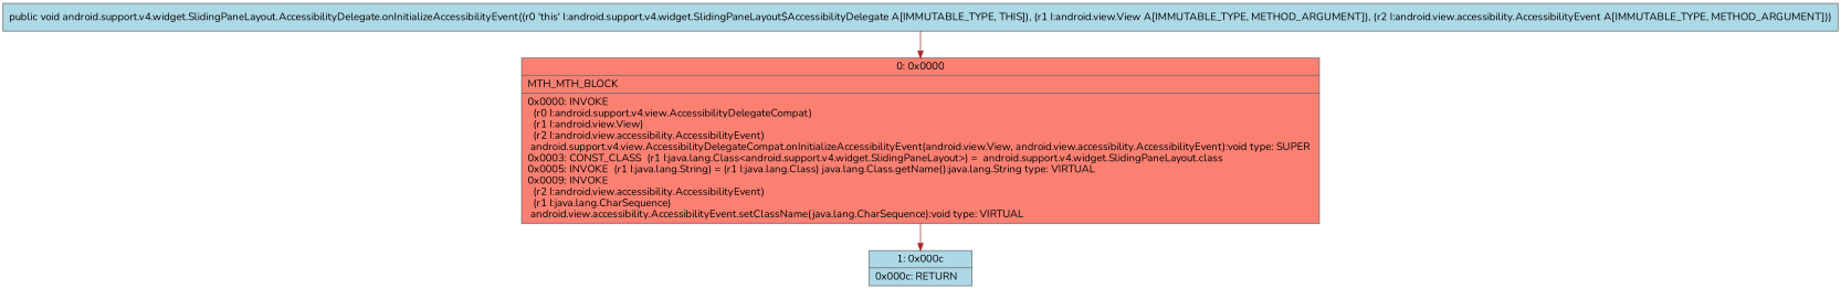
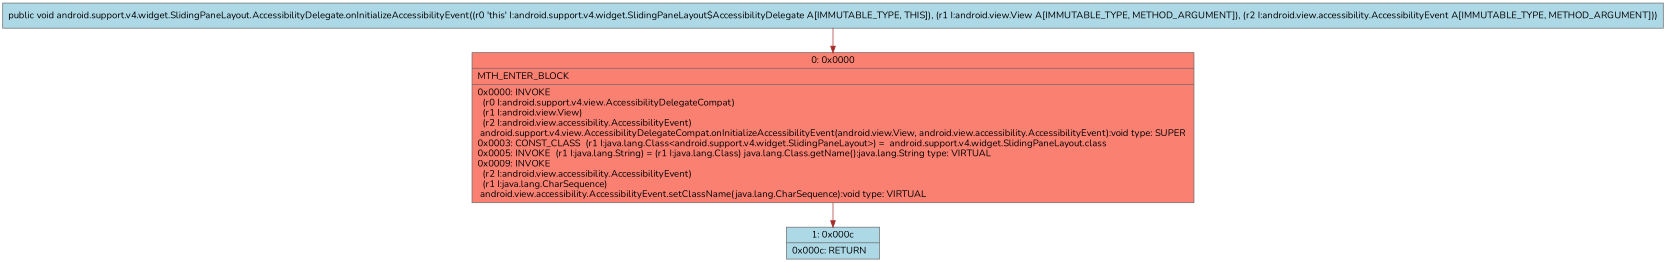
  digraph {
    fontname=Nunito
    node [shape=record style=filled fillcolor=lightblue color=gray40 fontname=Nunito]
    edge [color=brown fontname=Nunito]
-   n1 [label="{0\:\ 0x0000|MTH_MTH_BLOCK\l|0x0000: INVOKE  \l  (r0 I:android.support.v4.view.AccessibilityDelegateCompat)\l  (r1 I:android.view.View)\l  (r2 I:android.view.accessibility.AccessibilityEvent)\l android.support.v4.view.AccessibilityDelegateCompat.onInitializeAccessibilityEvent(android.view.View, android.view.accessibility.AccessibilityEvent):void type: SUPER \l0x0003: CONST_CLASS  (r1 I:java.lang.Class\<android.support.v4.widget.SlidingPaneLayout\>) =  android.support.v4.widget.SlidingPaneLayout.class \l0x0005: INVOKE  (r1 I:java.lang.String) = (r1 I:java.lang.Class) java.lang.Class.getName():java.lang.String type: VIRTUAL \l0x0009: INVOKE  \l  (r2 I:android.view.accessibility.AccessibilityEvent)\l  (r1 I:java.lang.CharSequence)\l android.view.accessibility.AccessibilityEvent.setClassName(java.lang.CharSequence):void type: VIRTUAL \l}" fillcolor=salmon]
+   n1 [label="{0\:\ 0x0000|MTH_ENTER_BLOCK\l|0x0000: INVOKE  \l  (r0 I:android.support.v4.view.AccessibilityDelegateCompat)\l  (r1 I:android.view.View)\l  (r2 I:android.view.accessibility.AccessibilityEvent)\l android.support.v4.view.AccessibilityDelegateCompat.onInitializeAccessibilityEvent(android.view.View, android.view.accessibility.AccessibilityEvent):void type: SUPER \l0x0003: CONST_CLASS  (r1 I:java.lang.Class\<android.support.v4.widget.SlidingPaneLayout\>) =  android.support.v4.widget.SlidingPaneLayout.class \l0x0005: INVOKE  (r1 I:java.lang.String) = (r1 I:java.lang.Class) java.lang.Class.getName():java.lang.String type: VIRTUAL \l0x0009: INVOKE  \l  (r2 I:android.view.accessibility.AccessibilityEvent)\l  (r1 I:java.lang.CharSequence)\l android.view.accessibility.AccessibilityEvent.setClassName(java.lang.CharSequence):void type: VIRTUAL \l}" fillcolor=salmon]
    n2 [label="{1\:\ 0x000c|0x000c: RETURN   \l}"]
    n3 [label="{public void android.support.v4.widget.SlidingPaneLayout.AccessibilityDelegate.onInitializeAccessibilityEvent((r0 'this' I:android.support.v4.widget.SlidingPaneLayout$AccessibilityDelegate A[IMMUTABLE_TYPE, THIS]), (r1 I:android.view.View A[IMMUTABLE_TYPE, METHOD_ARGUMENT]), (r2 I:android.view.accessibility.AccessibilityEvent A[IMMUTABLE_TYPE, METHOD_ARGUMENT])) }"]
    n1 -> n2
    n3 -> n1
  }
